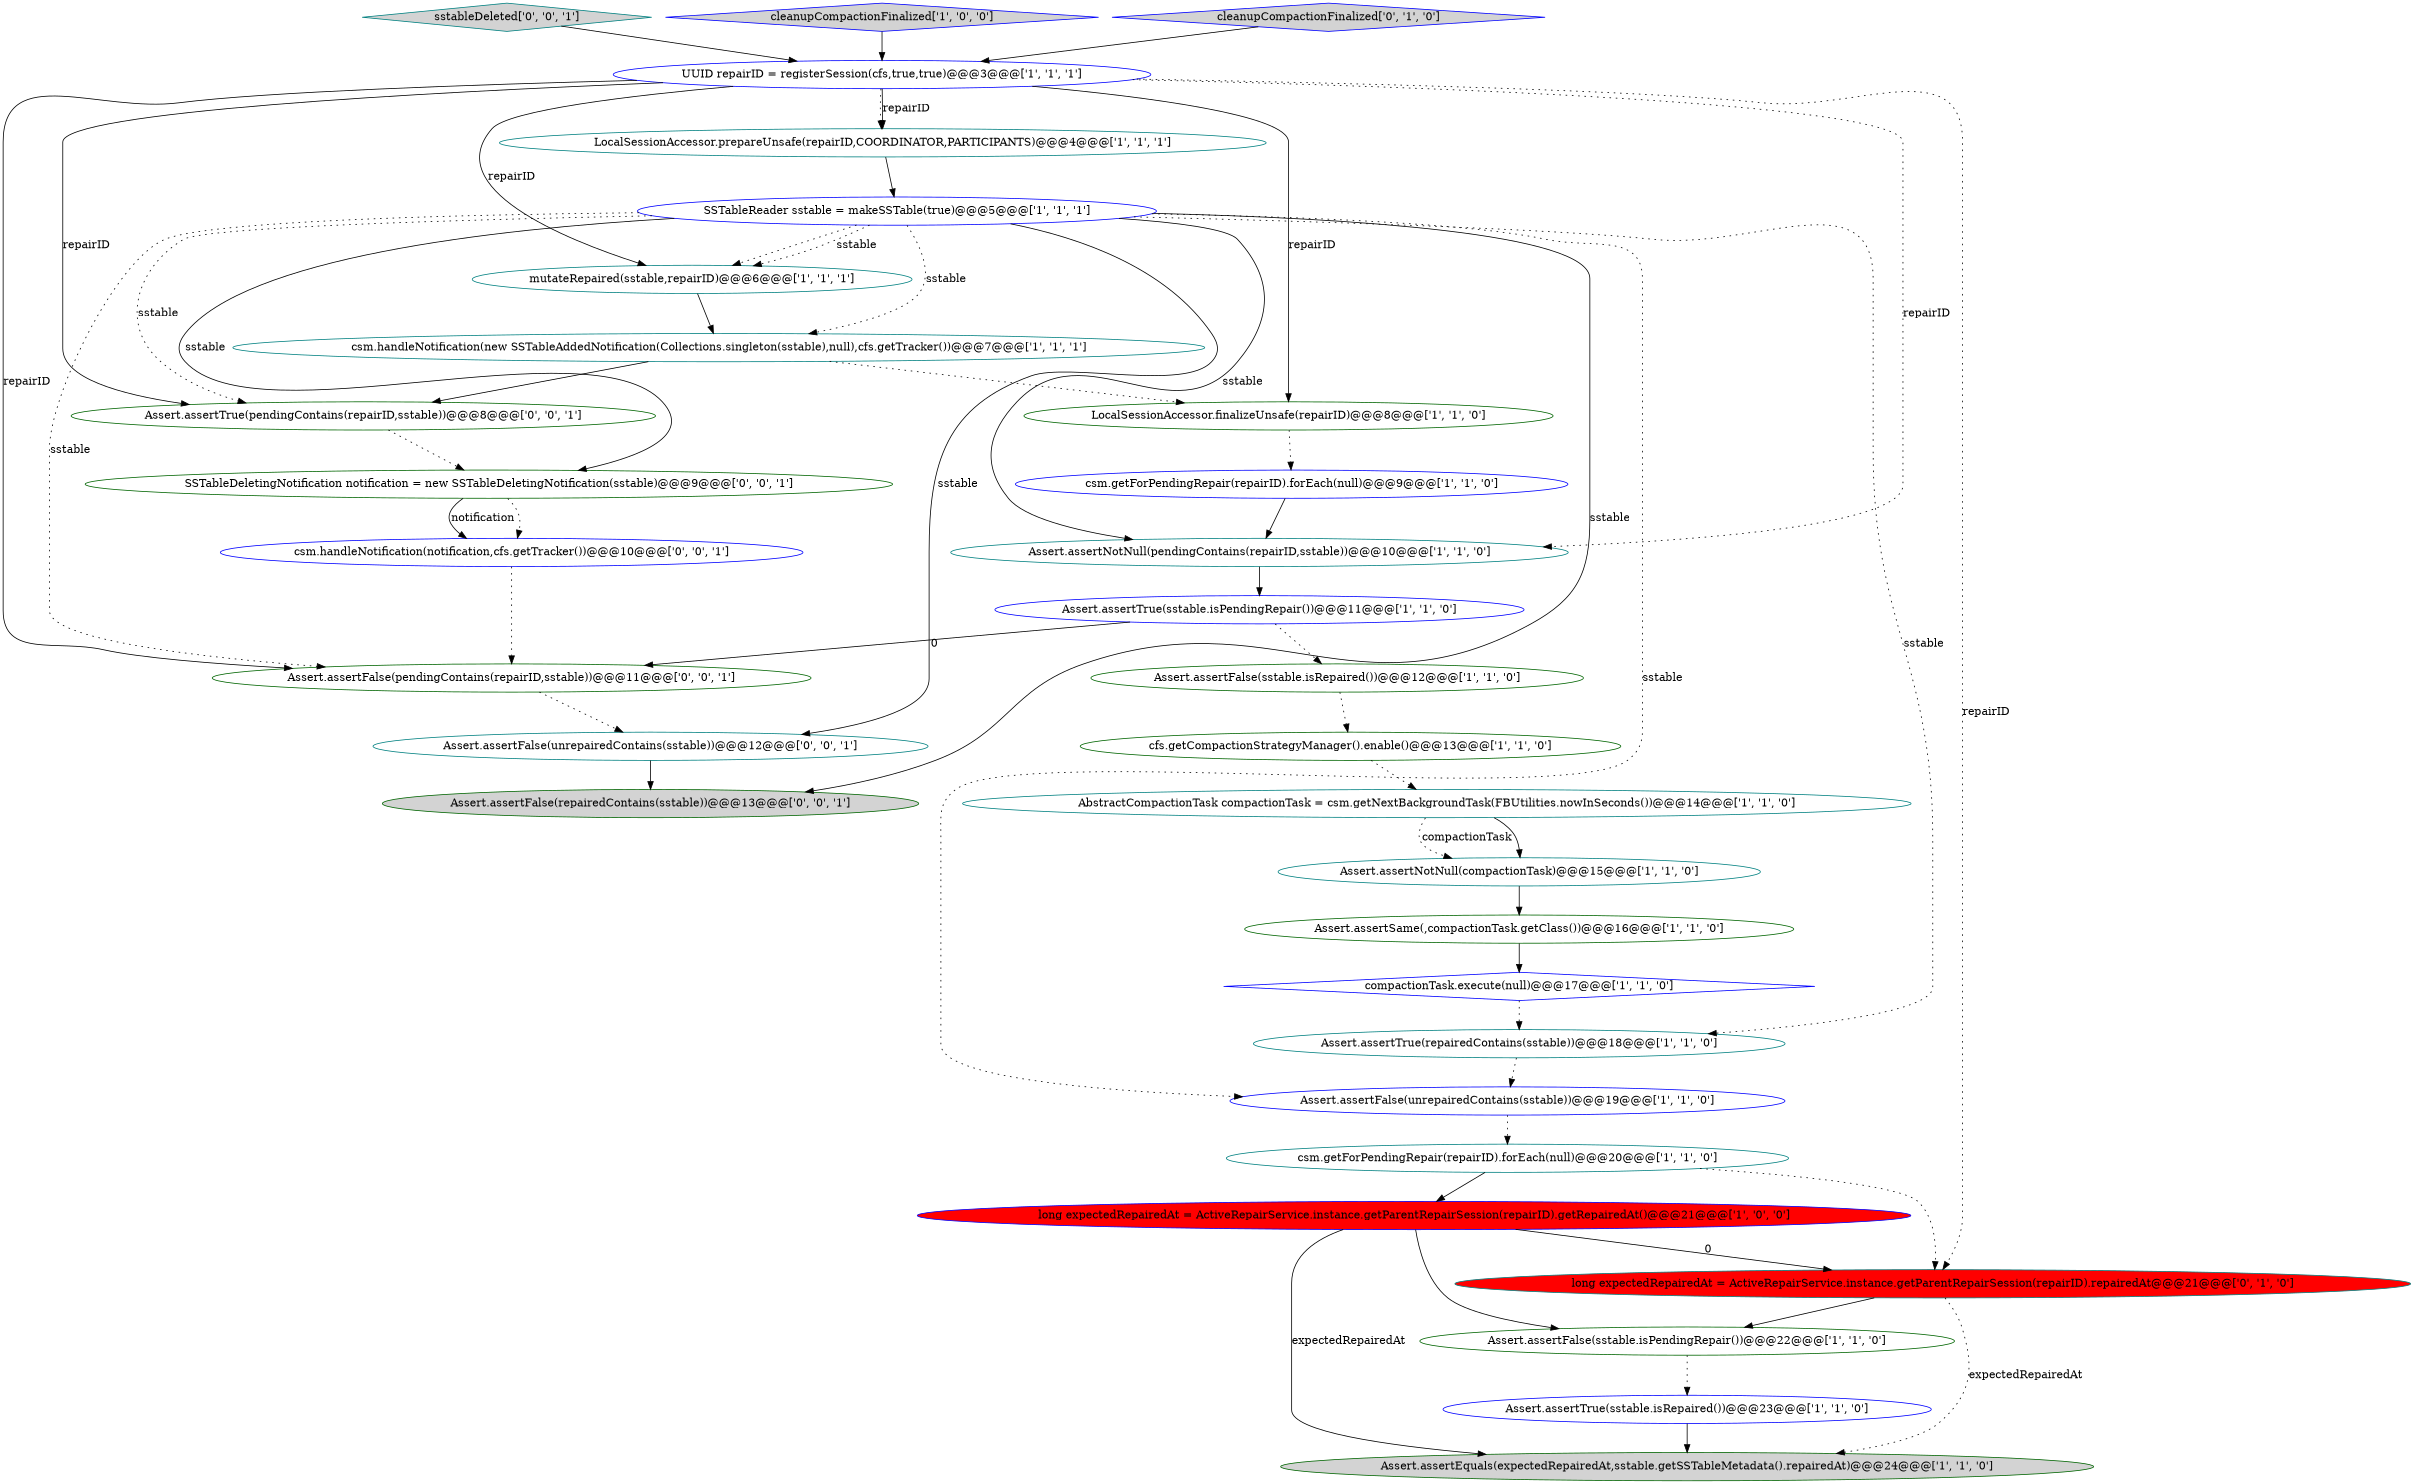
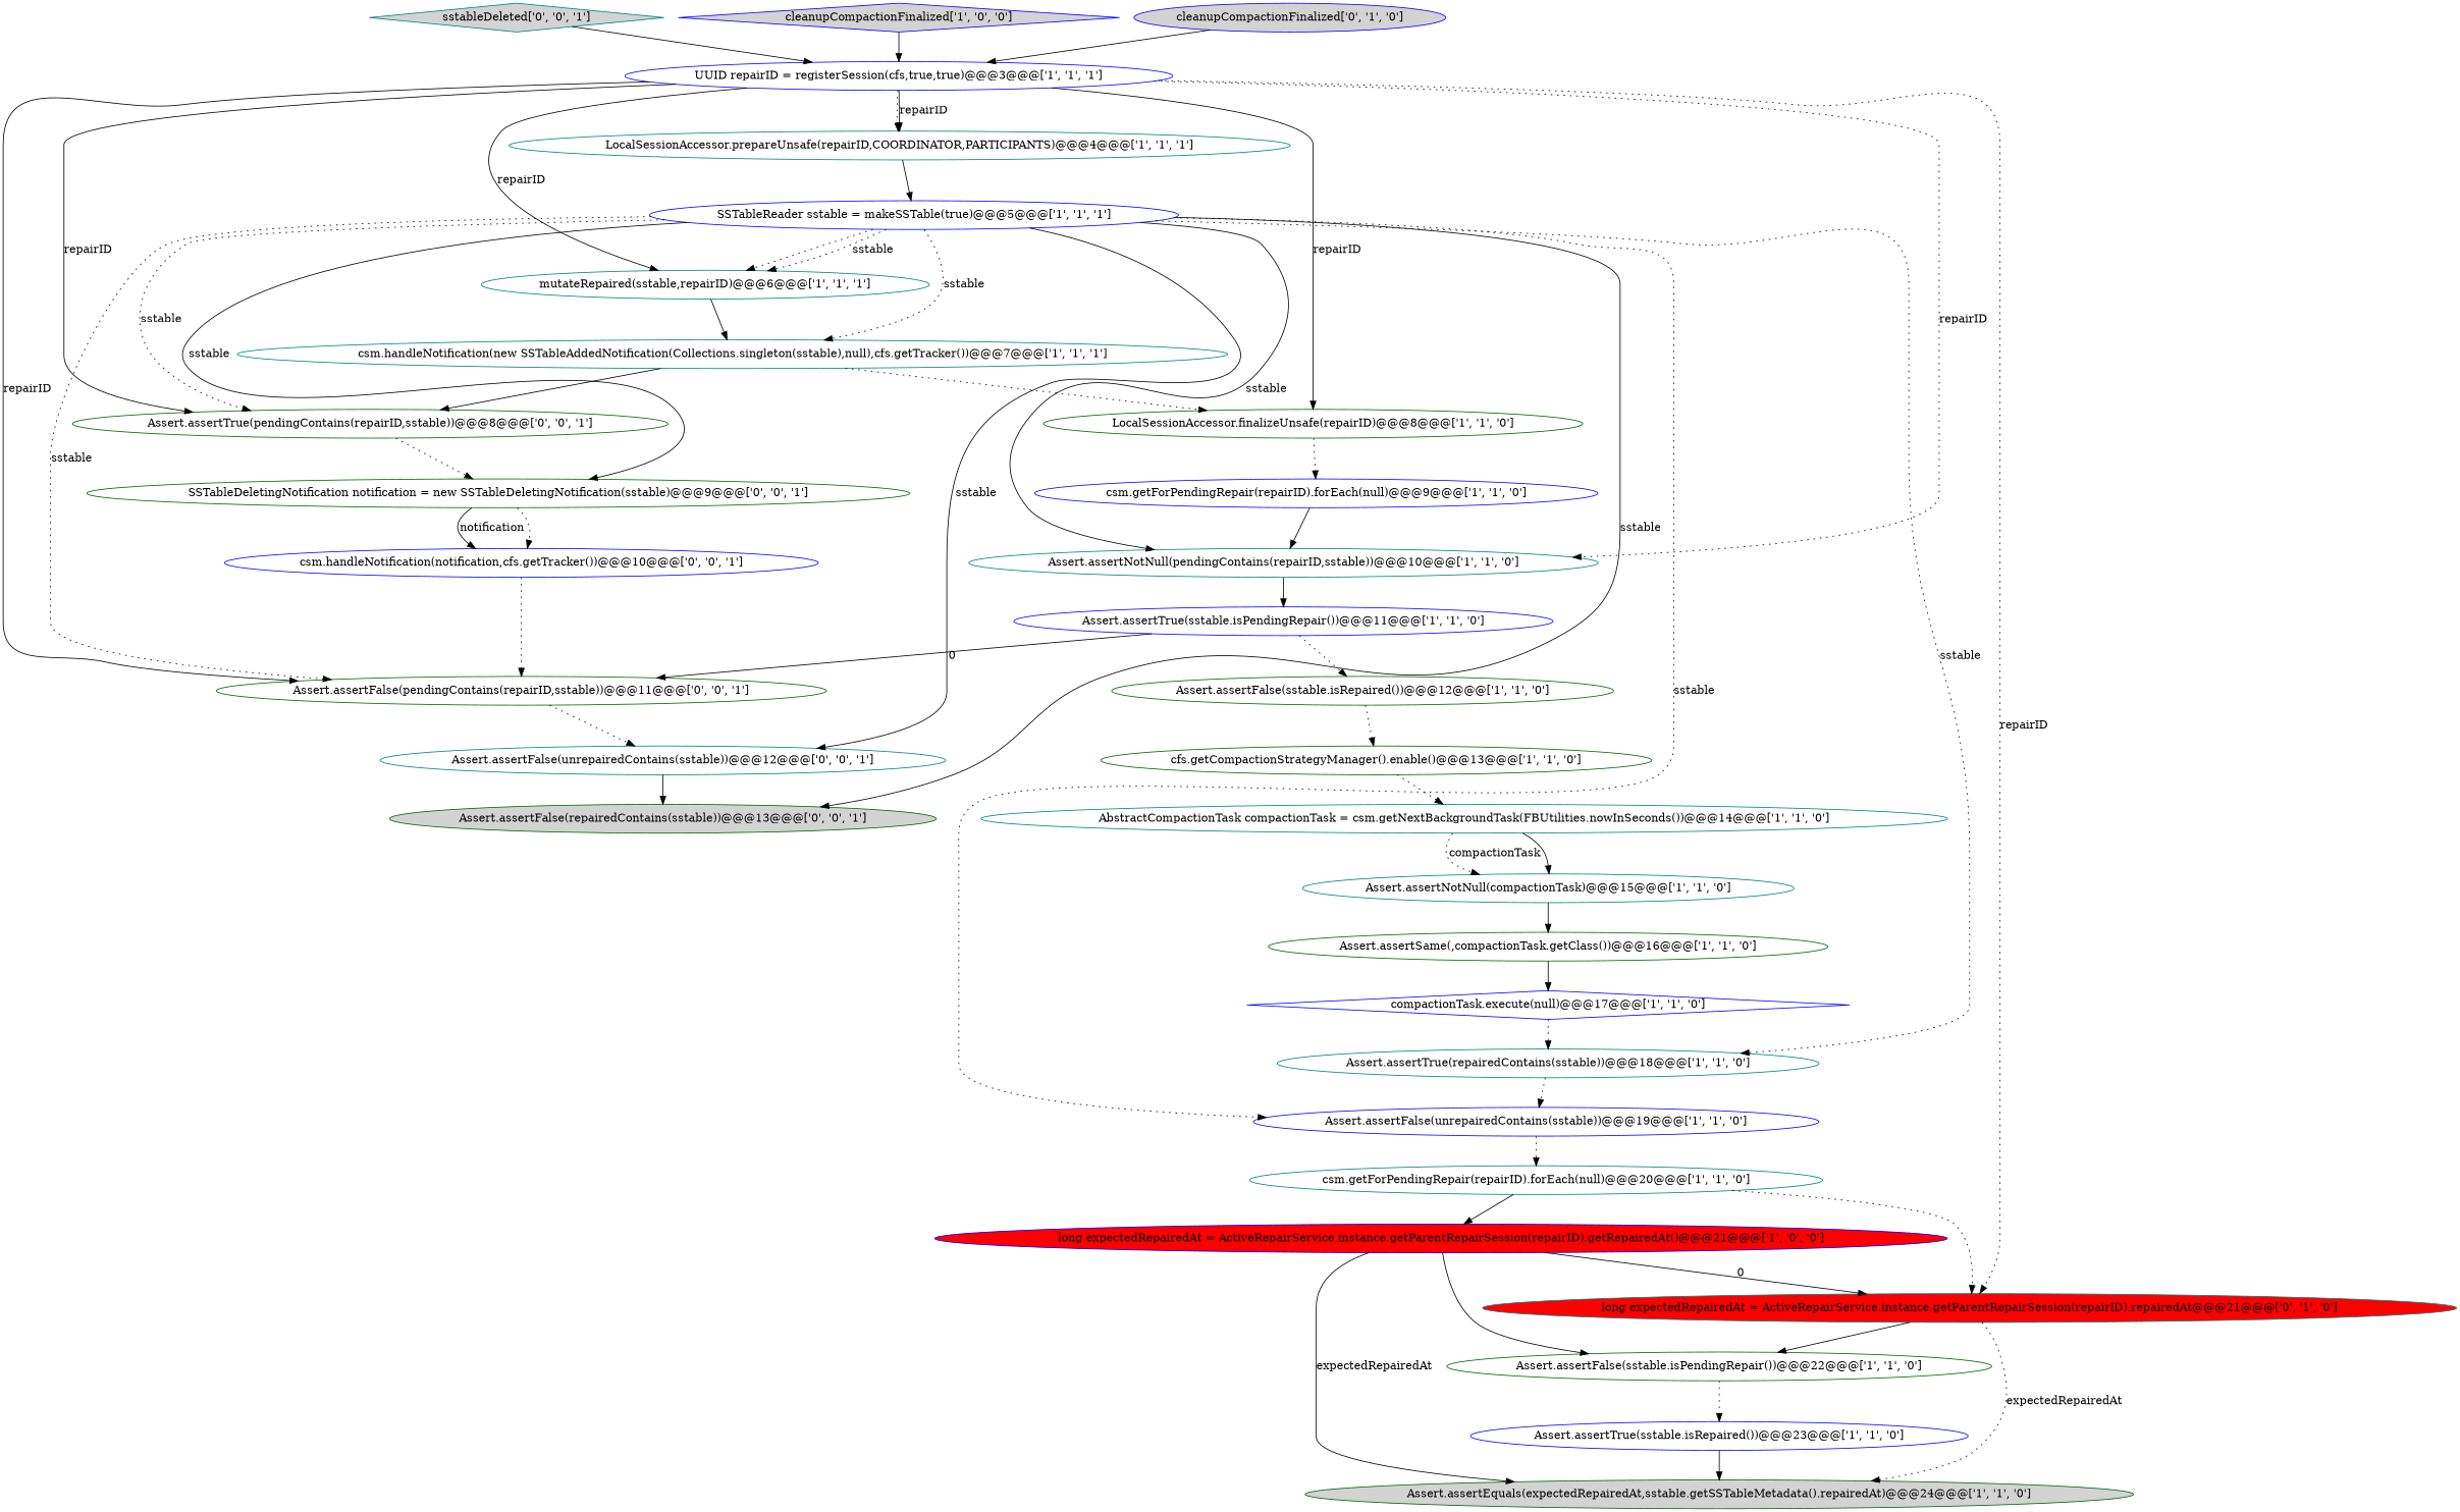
  digraph {
    node [color=teal fillcolor=white shape=ellipse style=filled]
    edge [style=solid]
    n1 [label="LocalSessionAccessor.prepareUnsafe(repairID,COORDINATOR,PARTICIPANTS)@@@4@@@['1', '1', '1']"]
    n2 [color=blue label="SSTableReader sstable = makeSSTable(true)@@@5@@@['1', '1', '1']"]
    n3 [color=darkgreen label="Assert.assertFalse(pendingContains(repairID,sstable))@@@11@@@['0', '0', '1']"]
    n4 [label="Assert.assertNotNull(pendingContains(repairID,sstable))@@@10@@@['1', '1', '0']"]
    n5 [color=blue label="Assert.assertFalse(unrepairedContains(sstable))@@@19@@@['1', '1', '0']"]
    n6 [color=darkgreen fillcolor=lightgray label="Assert.assertFalse(repairedContains(sstable))@@@13@@@['0', '0', '1']"]
    n7 [color=darkgreen label="Assert.assertTrue(pendingContains(repairID,sstable))@@@8@@@['0', '0', '1']"]
    n8 [label="csm.handleNotification(new SSTableAddedNotification(Collections.singleton(sstable),null),cfs.getTracker())@@@7@@@['1', '1', '1']"]
    n9 [label="Assert.assertFalse(unrepairedContains(sstable))@@@12@@@['0', '0', '1']"]
    n10 [color=darkgreen label="SSTableDeletingNotification notification = new SSTableDeletingNotification(sstable)@@@9@@@['0', '0', '1']"]
    n11 [label="mutateRepaired(sstable,repairID)@@@6@@@['1', '1', '1']"]
    n12 [label="Assert.assertTrue(repairedContains(sstable))@@@18@@@['1', '1', '0']"]
    n13 [color=blue label="Assert.assertTrue(sstable.isPendingRepair())@@@11@@@['1', '1', '0']"]
    n14 [label="csm.getForPendingRepair(repairID).forEach(null)@@@20@@@['1', '1', '0']"]
    n15 [color=darkgreen label="LocalSessionAccessor.finalizeUnsafe(repairID)@@@8@@@['1', '1', '0']"]
    n16 [color=blue label="csm.handleNotification(notification,cfs.getTracker())@@@10@@@['0', '0', '1']"]
    n17 [color=darkgreen label="Assert.assertFalse(sstable.isRepaired())@@@12@@@['1', '1', '0']"]
    n18 [color=darkgreen label="cfs.getCompactionStrategyManager().enable()@@@13@@@['1', '1', '0']"]
    n19 [label="AbstractCompactionTask compactionTask = csm.getNextBackgroundTask(FBUtilities.nowInSeconds())@@@14@@@['1', '1', '0']"]
    n20 [label="Assert.assertNotNull(compactionTask)@@@15@@@['1', '1', '0']"]
    n21 [color=darkgreen label="Assert.assertSame(,compactionTask.getClass())@@@16@@@['1', '1', '0']"]
    n22 [color=blue label="compactionTask.execute(null)@@@17@@@['1', '1', '0']" shape=diamond]
    n23 [fillcolor=red label="long expectedRepairedAt = ActiveRepairService.instance.getParentRepairSession(repairID).repairedAt@@@21@@@['0', '1', '0']"]
    n24 [color=blue fillcolor=red label="long expectedRepairedAt = ActiveRepairService.instance.getParentRepairSession(repairID).getRepairedAt()@@@21@@@['1', '0', '0']"]
    n25 [color=blue label="UUID repairID = registerSession(cfs,true,true)@@@3@@@['1', '1', '1']"]
    n26 [color=blue label="csm.getForPendingRepair(repairID).forEach(null)@@@9@@@['1', '1', '0']"]
    n27 [color=darkgreen label="Assert.assertFalse(sstable.isPendingRepair())@@@22@@@['1', '1', '0']"]
    n28 [color=darkgreen fillcolor=lightgray label="Assert.assertEquals(expectedRepairedAt,sstable.getSSTableMetadata().repairedAt)@@@24@@@['1', '1', '0']"]
    n29 [color=blue label="Assert.assertTrue(sstable.isRepaired())@@@23@@@['1', '1', '0']"]
    n30 [fillcolor=lightgray label="sstableDeleted['0', '0', '1']" shape=diamond]
    n31 [color=blue fillcolor=lightgray label="cleanupCompactionFinalized['1', '0', '0']" shape=diamond]
-   n32 [color=blue fillcolor=lightgray label="cleanupCompactionFinalized['0', '1', '0']" shape=diamond]
+   n32 [color=blue fillcolor=lightgray label="cleanupCompactionFinalized['0', '1', '0']"]
    n1 -> n2
    n2 -> n3 [label=sstable style=dotted]
    n2 -> n4 [label=sstable]
    n2 -> n5 [label=sstable style=dotted]
    n2 -> n6 [label=sstable]
    n2 -> n7 [label=sstable style=dotted]
    n2 -> n8 [label=sstable style=dotted]
    n2 -> n9 [label=sstable]
    n2 -> n10 [label=sstable]
    n2 -> n11 [style=dotted]
    n2 -> n11 [label=sstable style=dotted]
    n2 -> n12 [label=sstable style=dotted]
    n3 -> n9 [style=dotted]
    n4 -> n13
    n5 -> n14 [style=dotted]
    n7 -> n10 [style=dotted]
    n8 -> n7
    n8 -> n15 [style=dotted]
    n9 -> n6
    n10 -> n16 [style=dotted]
    n10 -> n16 [label=notification]
    n11 -> n8
    n12 -> n5 [style=dotted]
    n13 -> n3 [label=0]
    n13 -> n17 [style=dotted]
    n14 -> n23 [style=dotted]
    n14 -> n24
    n15 -> n26 [style=dotted]
    n16 -> n3 [style=dotted]
    n17 -> n18 [style=dotted]
    n18 -> n19 [style=dotted]
    n19 -> n20 [label=compactionTask style=dotted]
    n19 -> n20
    n20 -> n21
    n21 -> n22
    n22 -> n12 [style=dotted]
    n23 -> n27
    n23 -> n28 [label=expectedRepairedAt style=dotted]
    n24 -> n23 [label=0]
    n24 -> n27
    n24 -> n28 [label=expectedRepairedAt]
    n25 -> n1 [style=dotted]
    n25 -> n1 [label=repairID]
    n25 -> n3 [label=repairID]
    n25 -> n4 [label=repairID style=dotted]
    n25 -> n7 [label=repairID]
    n25 -> n11 [label=repairID]
    n25 -> n15 [label=repairID]
    n25 -> n23 [label=repairID style=dotted]
    n26 -> n4
    n27 -> n29 [style=dotted]
    n29 -> n28
    n30 -> n25
    n31 -> n25
    n32 -> n25
  }
